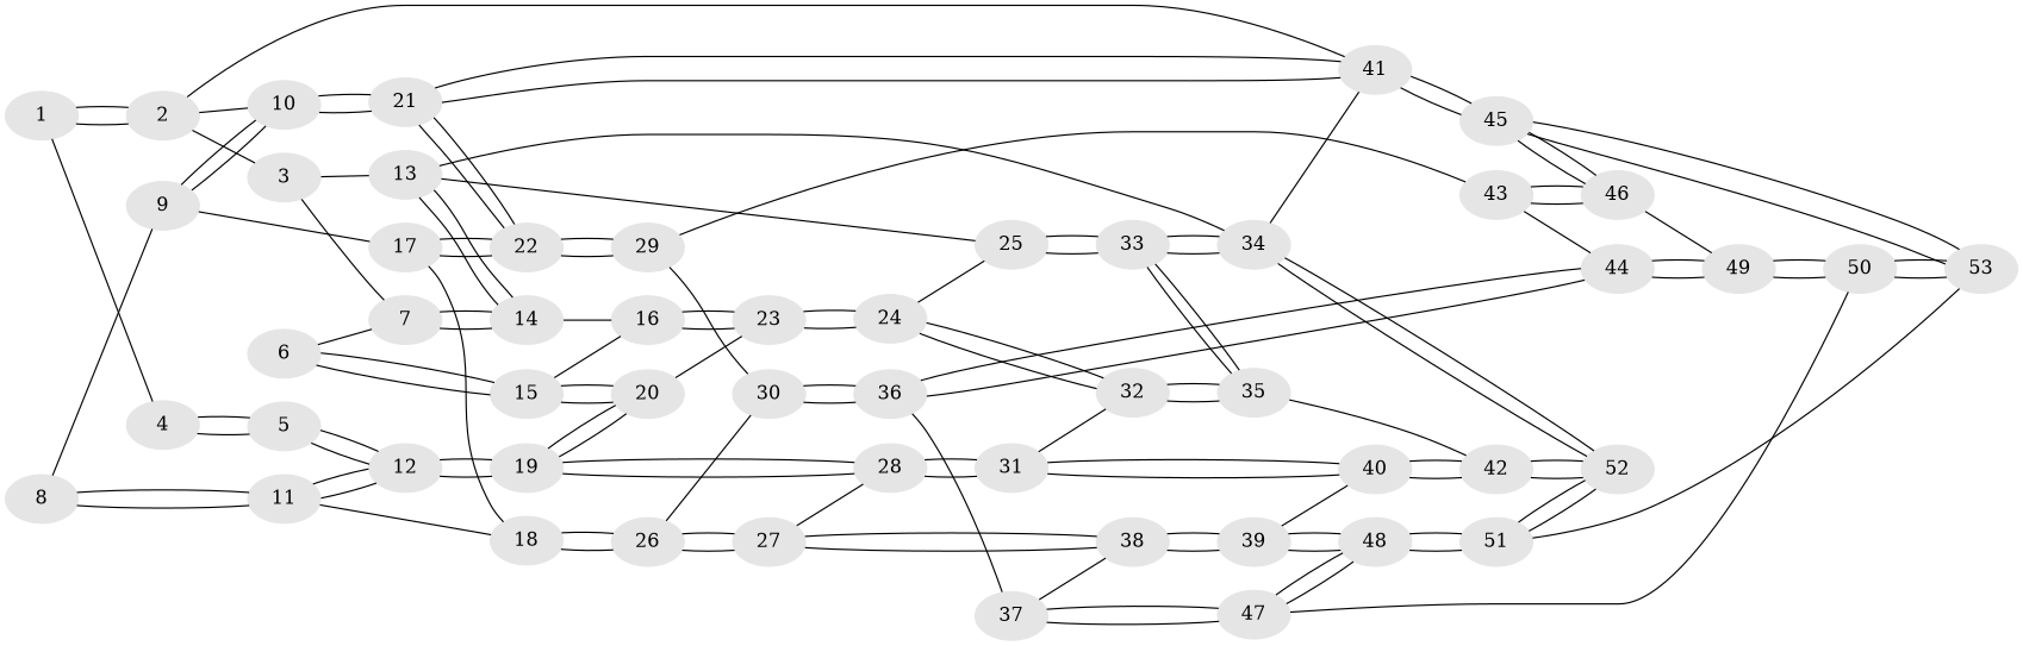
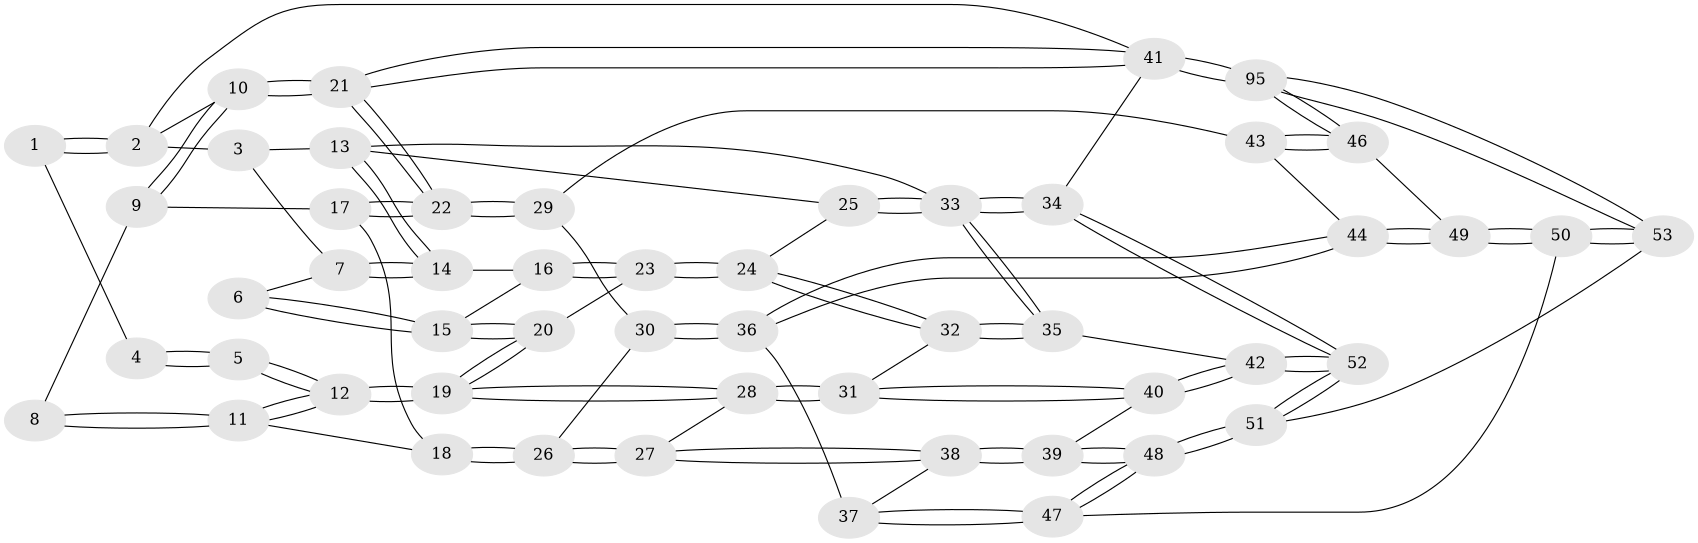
  graph {
    rankdir=LR
    node [color=gray90 style=filled]
    1
    2
    4
    3
    10
    41
    5
    7
    13
    21
-   45
+   45 [label=95]
    14
    25
    34
    12
    8
    9
    11
    6
    15
    19
    16
    20
    17
    18
    22
    26
    28
    33
    52
    23
    24
    29
    27
    30
    31
    43
    32
    35
    38
    36
    39
    40
    44
    46
    37
    42
    47
    49
    48
    50
    51
    53
    1 -- 2
    1 -- 2
    1 -- 4
    2 -- 3
    2 -- 10
    2 -- 41
    4 -- 5
    4 -- 5
    3 -- 7
    3 -- 13
    10 -- 21
    10 -- 21
    41 -- 45
    41 -- 45
    5 -- 12
    5 -- 12
    7 -- 14
    7 -- 14
    13 -- 14
    13 -- 14
    13 -- 25
-   13 -- 34
+   13 -- 33
    21 -- 41
    21 -- 41
    21 -- 22
    21 -- 22
    45 -- 46
    45 -- 46
    45 -- 53
    45 -- 53
    14 -- 16
    25 -- 33
    25 -- 33
    34 -- 41
    34 -- 52
    34 -- 52
    12 -- 19
    12 -- 19
    8 -- 9
    8 -- 11
    8 -- 11
    9 -- 10
    9 -- 10
    9 -- 17
    11 -- 12
    11 -- 12
    11 -- 18
    6 -- 7
    6 -- 15
    6 -- 15
    15 -- 16
    15 -- 20
    15 -- 20
    19 -- 20
    19 -- 20
    19 -- 28
    19 -- 28
    16 -- 23
    16 -- 23
    20 -- 23
    17 -- 18
    17 -- 22
    17 -- 22
    18 -- 26
    18 -- 26
    22 -- 29
    22 -- 29
    26 -- 27
    26 -- 27
    26 -- 30
    28 -- 31
    28 -- 31
    33 -- 34
    33 -- 34
    33 -- 35
    33 -- 35
    23 -- 24
    23 -- 24
    24 -- 25
    24 -- 32
    24 -- 32
    29 -- 30
    29 -- 43
    27 -- 28
    27 -- 38
    27 -- 38
    30 -- 36
    30 -- 36
    31 -- 32
    31 -- 40
    31 -- 40
    43 -- 44
    43 -- 46
    43 -- 46
    32 -- 35
    32 -- 35
    35 -- 42
    38 -- 39
    38 -- 39
    36 -- 44
    36 -- 44
    36 -- 37
    39 -- 40
    39 -- 48
    39 -- 48
    40 -- 42
    40 -- 42
    44 -- 49
    44 -- 49
    46 -- 49
    37 -- 38
    37 -- 47
    37 -- 47
    42 -- 52
    42 -- 52
    47 -- 48
    47 -- 48
    47 -- 50
    49 -- 50
    49 -- 50
    48 -- 51
    48 -- 51
    50 -- 53
    50 -- 53
    51 -- 52
    51 -- 52
    51 -- 53
  }
